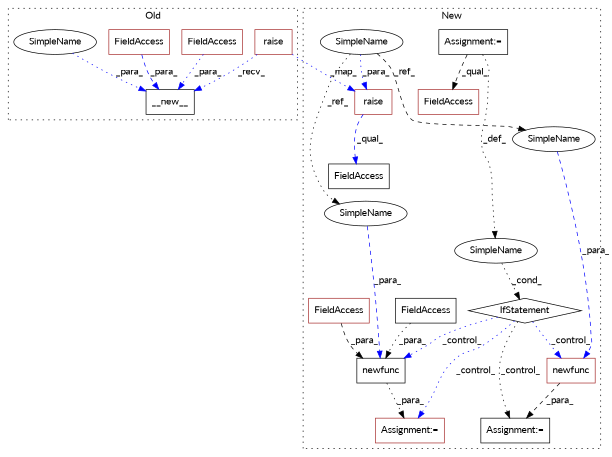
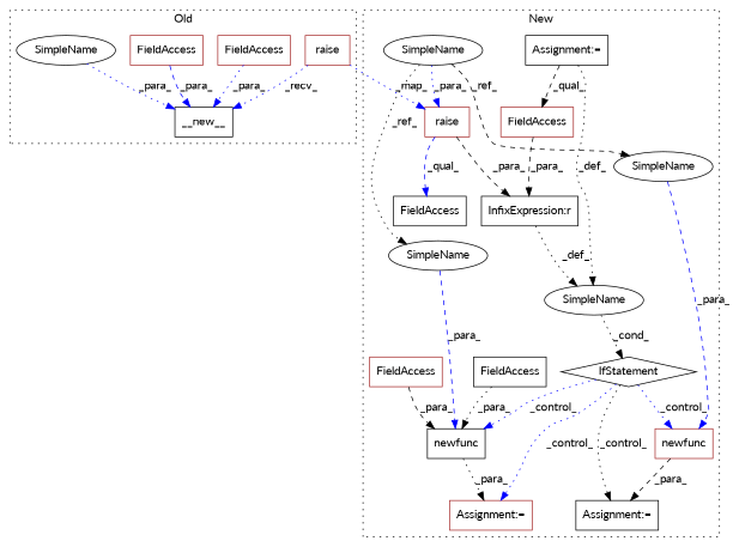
  digraph {
    fontname=Lato
    node [a=22 l=3 shape=box color=black fontname=Lato]
    edge [color=black style=dotted fontname=Lato]
    n1 [a=32 l="6,1" label=raise s="17047,17071" color=brown]
    n2 [a=32 l="8,1" label=__new__ s="17073,17108"]
    n3 [l=5 label=FieldAccess s=17091 color=brown]
    n4 [l=5 label=FieldAccess s=17085 color=brown]
    n5 [a=42 label=SimpleName s=17081 shape=ellipse]
    n6 [a=32 l="6,1" label=raise s="17097,17121" color=brown]
+   n7 [a=27 l=4 label="InfixExpression:r" s=17147]
    n8 [l=14 label=FieldAccess s=17151 color=brown]
    n9 [a=32 l="8,1" label=newfunc s="17177,17188" color=brown]
    n10 [a=42 label=SimpleName s=16610 shape=ellipse]
    n11 [a=42 label=SimpleName shape=ellipse l=""]
    n12 [a=32 l="8,1" label=newfunc s="17213,17248"]
    n13 [l=4 label=FieldAccess s=17237 color=brown]
    n14 [l=33 label=FieldAccess s=17097]
    n15 [l=5 label=FieldAccess s=17231]
    n16 [a=25 l="4,2" label=IfStatement s="17136,17165" shape=diamond]
    n17 [a=7 l=1 label="Assignment:=" s=17176]
    n18 [a=7 l=6 label="Assignment:=" s=16642]
    n19 [a=7 l=1 label="Assignment:=" s=17212 color=brown]
    n20 [a=42 label=SimpleName s=17185 shape=ellipse]
    n21 [a=42 label=SimpleName s=17221 shape=ellipse]
    subgraph cluster_1 {
      label=Old
      style=dotted
      n1
      n2
      n3
      n4
      n5
    }
    subgraph cluster_2 {
      label=New
      style=dotted
      n6
+     n7
      n8
      n9
      n10
      n11
      n12
      n13
      n14
      n15
      n16
      n17
      n18
      n19
      n20
      n21
    }
    n1 -> n2 [label=_recv_ color=blue]
    n1 -> n6 [label=_map_ color=blue]
    n3 -> n2 [label=_para_ color=blue]
    n4 -> n2 [label=_para_ color=blue style=dashed]
    n5 -> n2 [label=_para_ color=blue]
+   n6 -> n7 [label=_para_ style=dashed]
    n6 -> n14 [label=_qual_ color=blue style=dashed]
+   n7 -> n11 [label=_def_]
+   n8 -> n7 [label=_para_ style=dashed]
    n9 -> n17 [label=_para_ style=dashed]
    n10 -> n6 [label=_para_ color=blue]
    n10 -> n20 [label=_ref_ style=dashed]
    n10 -> n21 [label=_ref_]
    n11 -> n16 [label=_cond_]
    n12 -> n19 [label=_para_]
    n13 -> n12 [label=_para_ style=dashed]
    n15 -> n12 [label=_para_]
    n16 -> n9 [label=_control_ color=blue]
    n16 -> n12 [label=_control_ color=blue]
    n16 -> n17 [label=_control_]
    n16 -> n19 [label=_control_ color=blue]
    n18 -> n8 [label=_qual_ style=dashed]
    n18 -> n11 [label=_def_]
    n20 -> n9 [label=_para_ color=blue style=dashed]
    n21 -> n12 [label=_para_ color=blue style=dashed]
  }
